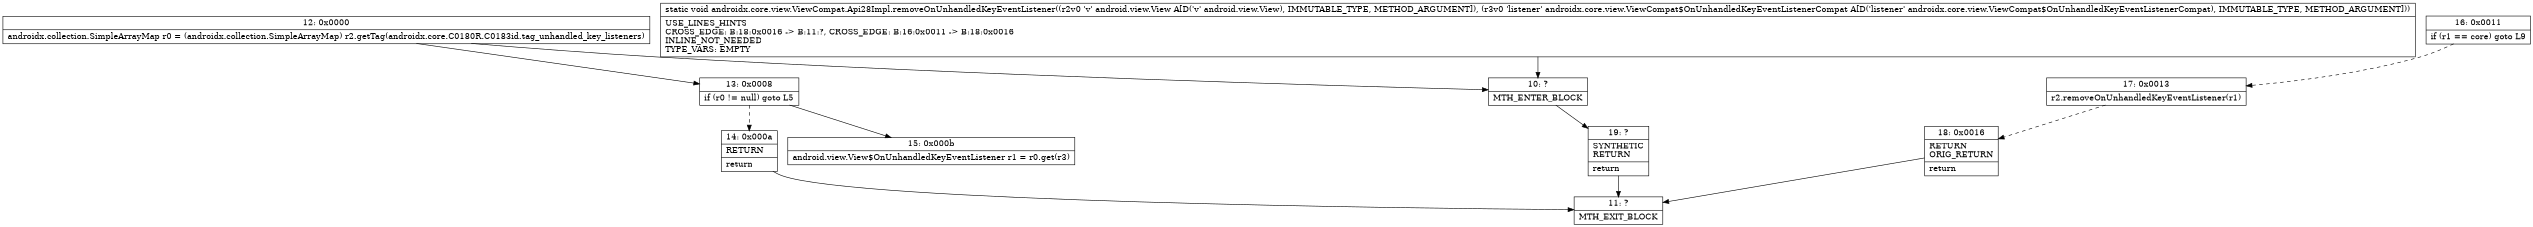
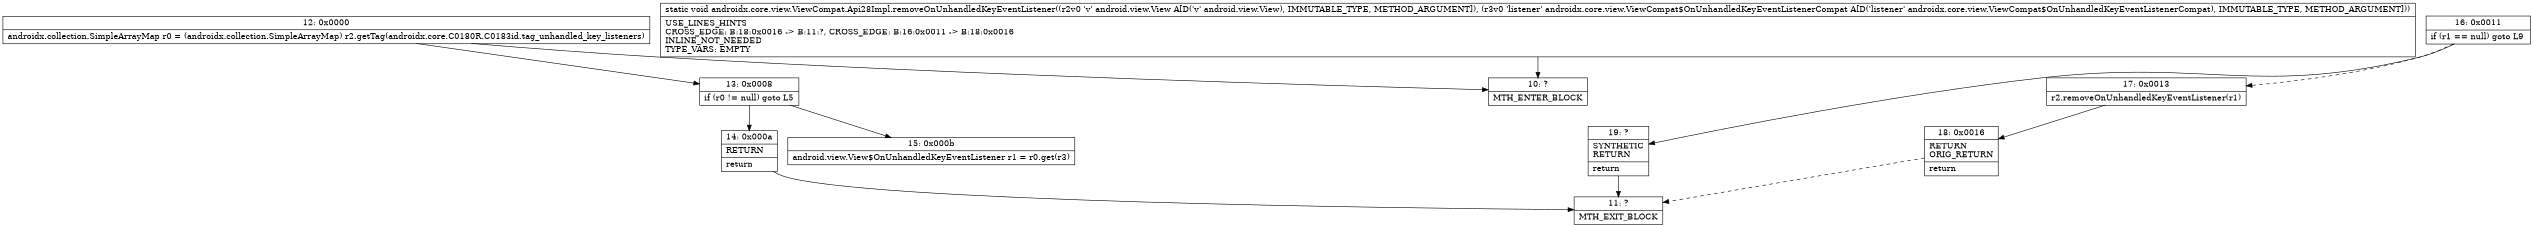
  digraph {
    node [shape=record]
    n1 [label="{10\:\ ?|MTH_ENTER_BLOCK\l}"]
    n2 [label="{12\:\ 0x0000|androidx.collection.SimpleArrayMap r0 = (androidx.collection.SimpleArrayMap) r2.getTag(androidx.core.C0180R.C0183id.tag_unhandled_key_listeners)\l}"]
    n3 [label="{13\:\ 0x0008|if (r0 != null) goto L5\l}"]
    n4 [label="{14\:\ 0x000a|RETURN\l|return\l}"]
    n5 [label="{15\:\ 0x000b|android.view.View$OnUnhandledKeyEventListener r1 = r0.get(r3)\l}"]
    n6 [label="{11\:\ ?|MTH_EXIT_BLOCK\l}"]
-   n7 [label="{16\:\ 0x0011|if (r1 == core) goto L9\l}"]
+   n7 [label="{16\:\ 0x0011|if (r1 == null) goto L9\l}"]
    n8 [label="{17\:\ 0x0013|r2.removeOnUnhandledKeyEventListener(r1)\l}"]
    n9 [label="{19\:\ ?|SYNTHETIC\lRETURN\l|return\l}"]
    n10 [label="{18\:\ 0x0016|RETURN\lORIG_RETURN\l|return\l}"]
    n11 [label="{static void androidx.core.view.ViewCompat.Api28Impl.removeOnUnhandledKeyEventListener((r2v0 'v' android.view.View A[D('v' android.view.View), IMMUTABLE_TYPE, METHOD_ARGUMENT]), (r3v0 'listener' androidx.core.view.ViewCompat$OnUnhandledKeyEventListenerCompat A[D('listener' androidx.core.view.ViewCompat$OnUnhandledKeyEventListenerCompat), IMMUTABLE_TYPE, METHOD_ARGUMENT]))  | USE_LINES_HINTS\lCROSS_EDGE: B:18:0x0016 \-\> B:11:?, CROSS_EDGE: B:16:0x0011 \-\> B:18:0x0016\lINLINE_NOT_NEEDED\lTYPE_VARS: EMPTY\l}"]
    n2 -> n1
    n2 -> n3
-   n3 -> n4 [style=dashed]
+   n3 -> n4 [style=solid]
    n3 -> n5
    n4 -> n6
    n7 -> n8 [style=dashed]
-   n1 -> n9
-   n8 -> n10 [style=dashed]
+   n7 -> n9
+   n8 -> n10
    n9 -> n6
-   n10 -> n6
+   n10 -> n6 [style=dashed]
    n11 -> n1
  }
